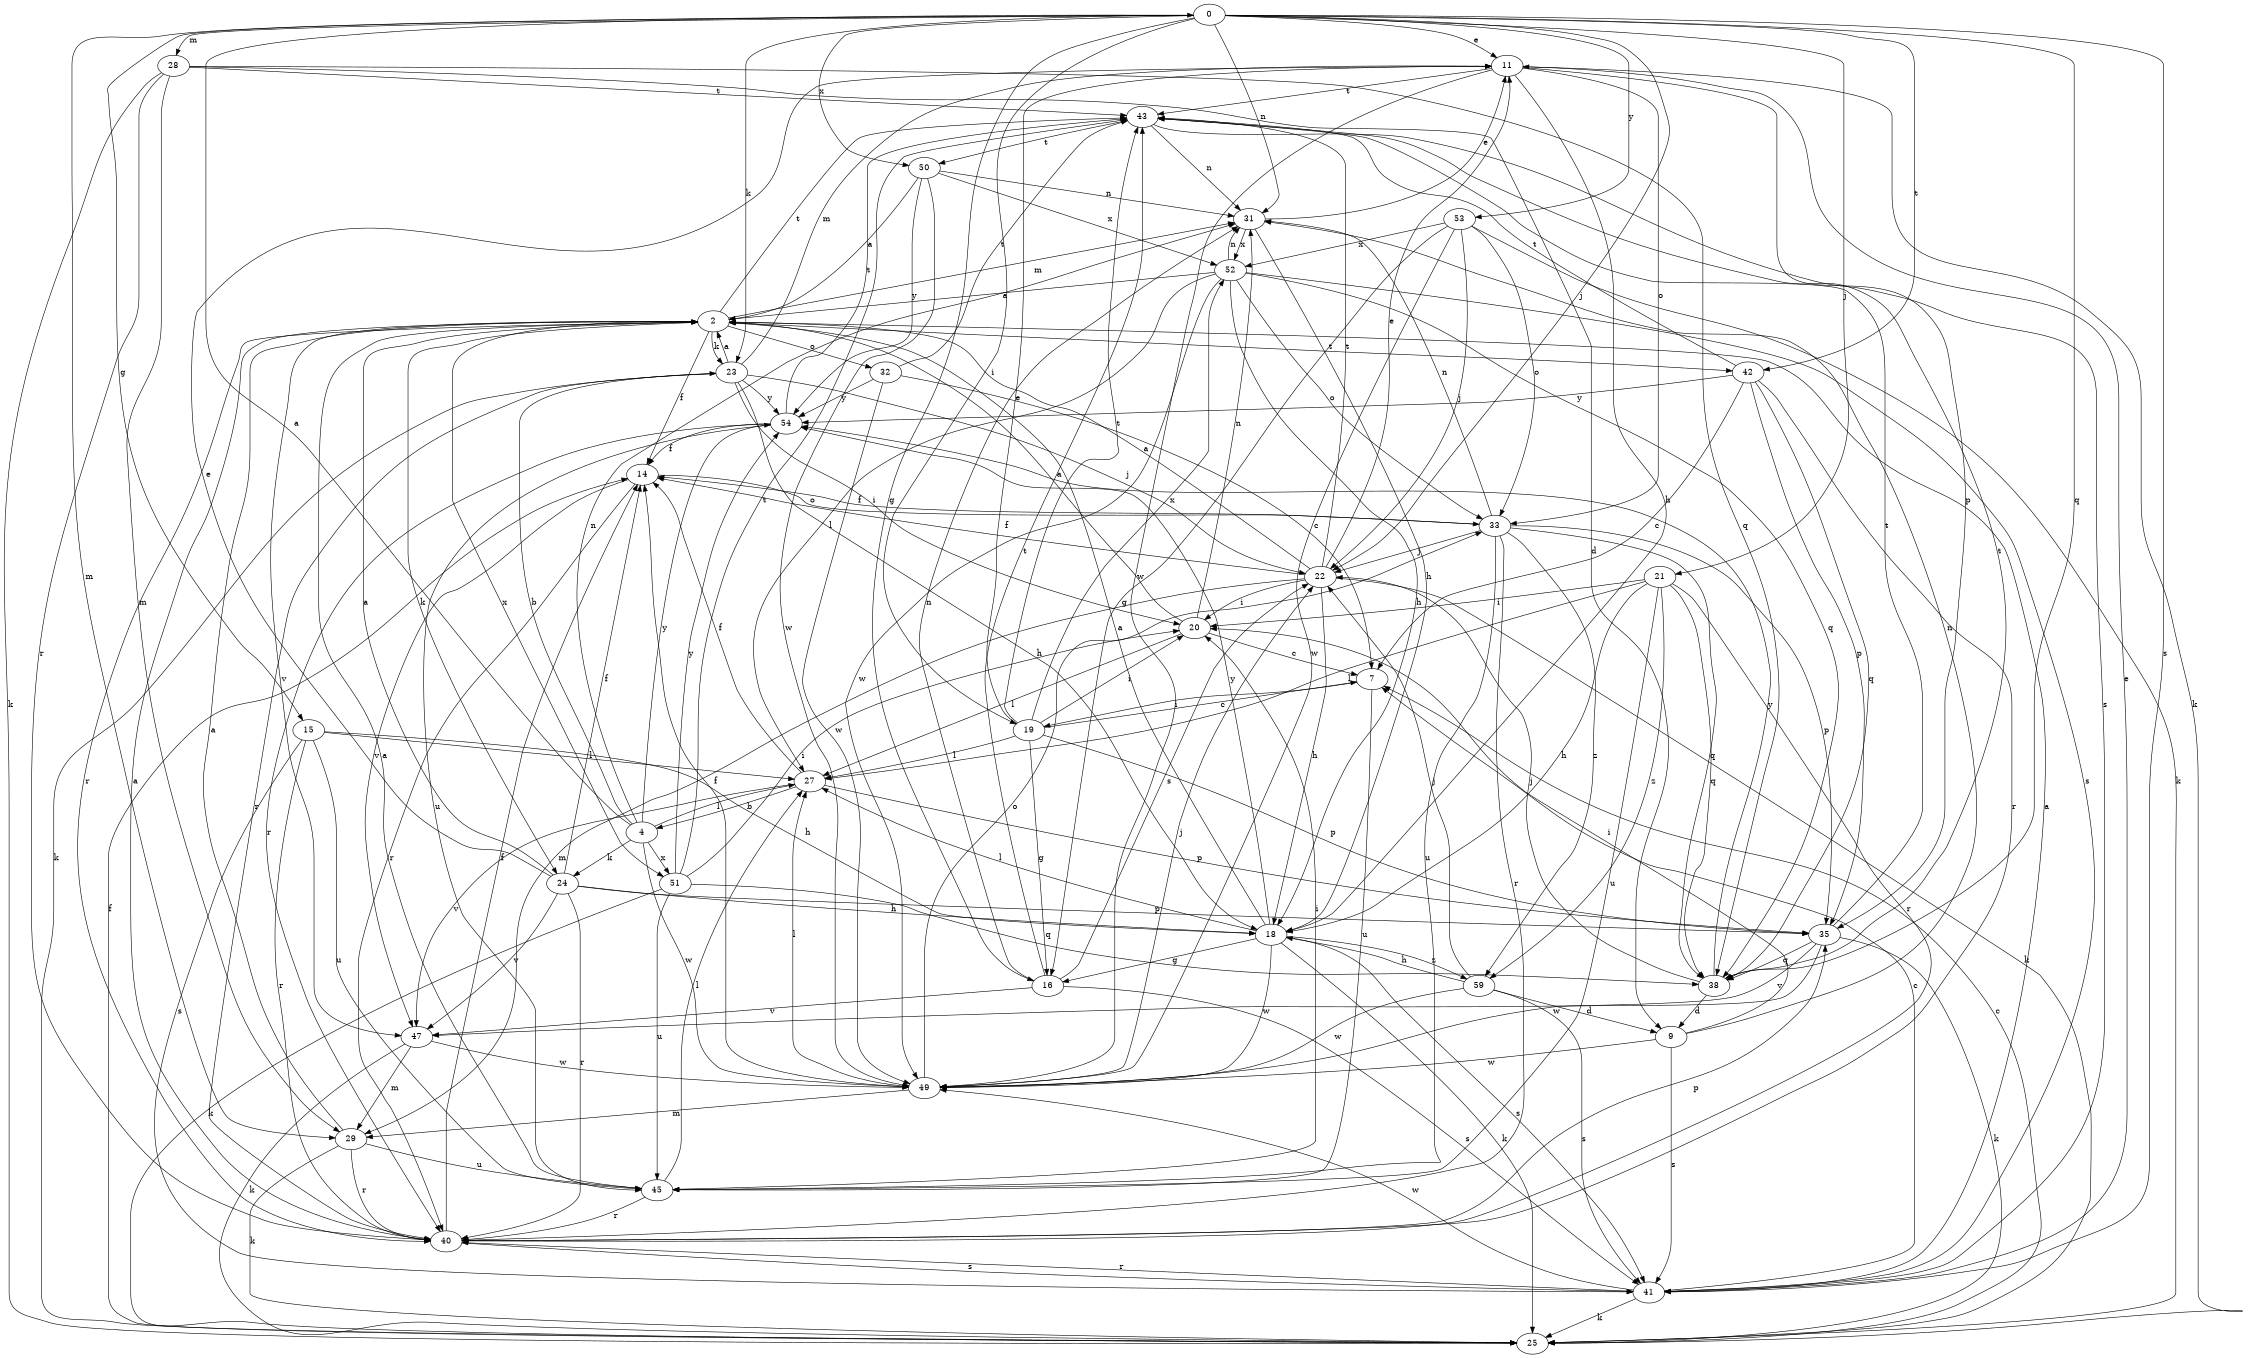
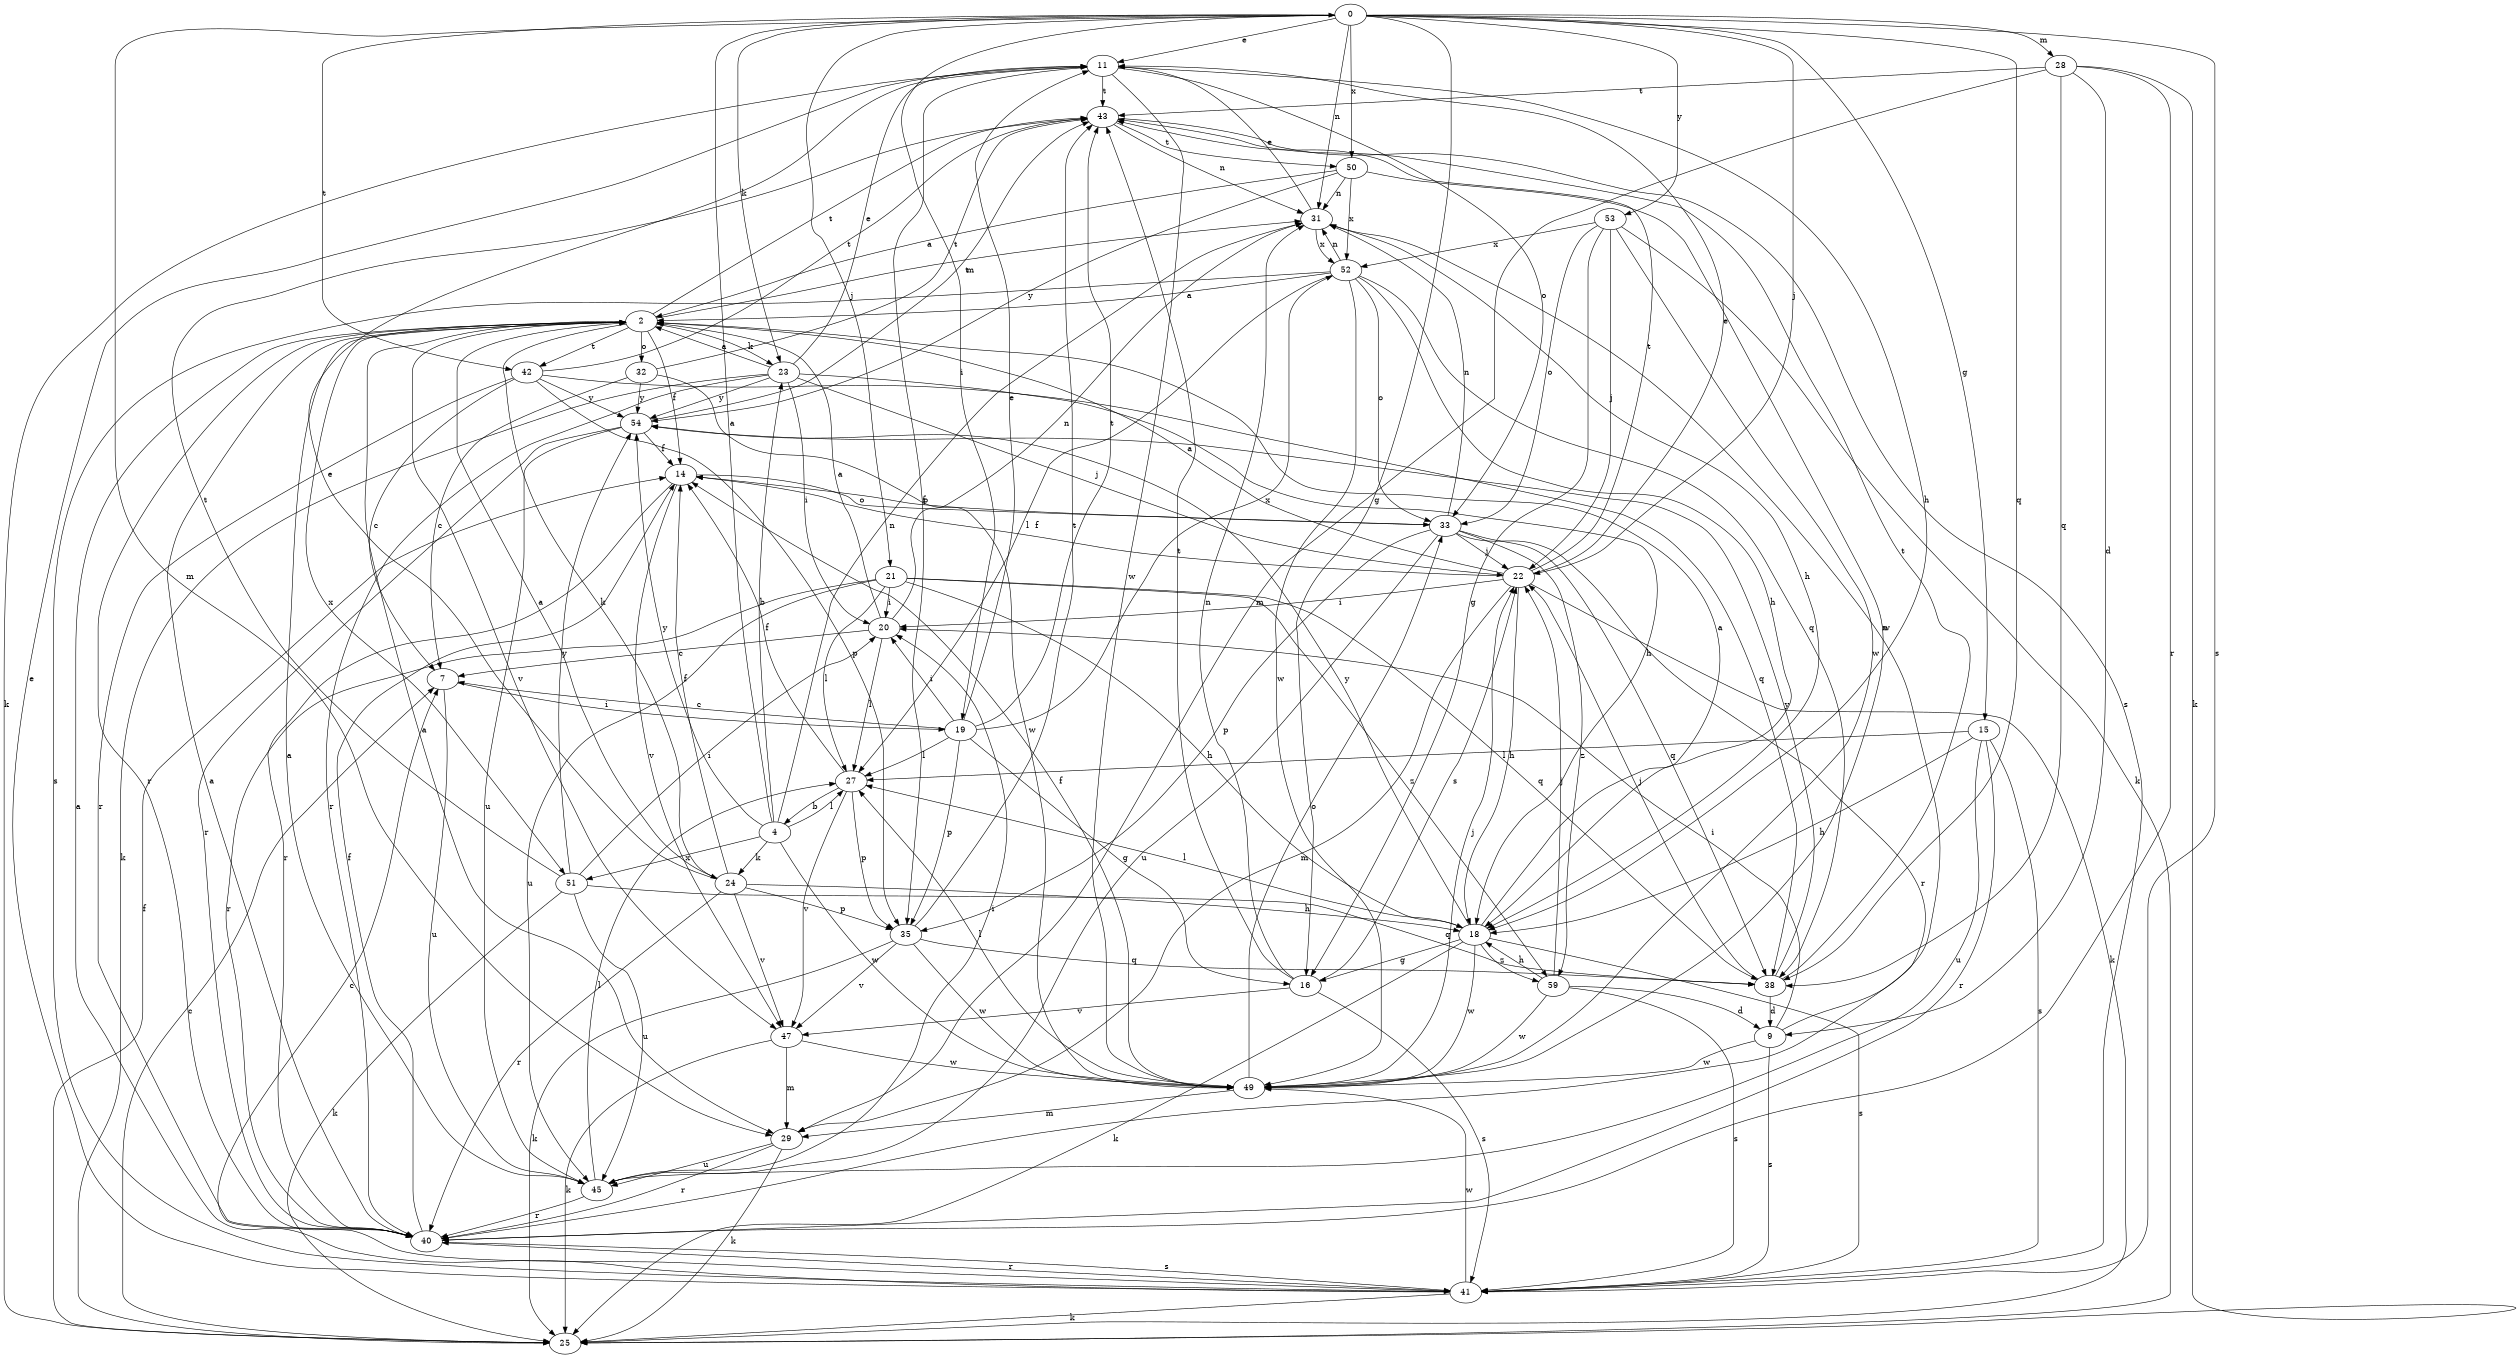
  strict digraph {
    0
    11
    15
    16
    19
    21
    22
    23
    28
    29
    31
    38
    41
    42
    50
    53
    43
    49
    18
    25
    33
    35
    40
    27
    45
    47
    7
    20
    52
    59
    2
    14
    54
    9
    24
    32
    51
    4
    0 -> 11 [label=e]
    0 -> 15 [label=g]
    0 -> 16 [label=g]
    0 -> 19 [label=i]
    0 -> 21 [label=j]
    0 -> 22 [label=j]
    0 -> 23 [label=k]
    0 -> 28 [label=m]
    0 -> 29 [label=m]
    0 -> 31 [label=n]
    0 -> 38 [label=q]
    0 -> 41 [label=s]
    0 -> 42 [label=t]
    0 -> 50 [label=x]
    0 -> 53 [label=y]
    11 -> 43 [label=t]
    11 -> 49 [label=w]
    11 -> 18 [label=h]
    11 -> 25 [label=k]
    11 -> 33 [label=o]
    11 -> 35 [label=p]
    15 -> 41 [label=s]
    15 -> 18 [label=h]
    15 -> 40 [label=r]
    15 -> 27 [label=l]
    15 -> 45 [label=u]
    16 -> 22 [label=s]
    16 -> 31 [label=n]
    16 -> 41 [label=s]
    16 -> 43 [label=t]
    16 -> 47 [label=v]
    19 -> 11 [label=e]
    19 -> 16 [label=g]
    19 -> 43 [label=t]
    19 -> 35 [label=p]
    19 -> 27 [label=l]
    19 -> 7 [label=c]
    19 -> 20 [label=i]
    19 -> 52 [label=x]
    21 -> 38 [label=q]
    21 -> 18 [label=h]
    21 -> 40 [label=r]
    21 -> 27 [label=l]
    21 -> 45 [label=u]
    21 -> 20 [label=i]
    21 -> 59 [label=z]
    22 -> 11 [label=e]
    22 -> 29 [label=m]
    22 -> 43 [label=t]
    22 -> 18 [label=h]
    22 -> 25 [label=k]
    22 -> 20 [label=i]
    22 -> 2 [label=a]
    22 -> 14 [label=f]
-   23 -> 11 [label=m]
+   23 -> 11 [label=e]
    23 -> 22 [label=j]
    23 -> 18 [label=h]
    23 -> 25 [label=k]
    23 -> 40 [label=r]
    23 -> 20 [label=i]
    23 -> 2 [label=a]
    23 -> 54 [label=y]
    28 -> 29 [label=m]
    28 -> 38 [label=q]
    28 -> 43 [label=t]
    28 -> 25 [label=k]
    28 -> 40 [label=r]
    28 -> 9 [label=d]
    29 -> 25 [label=k]
    29 -> 40 [label=r]
    29 -> 45 [label=u]
-   29 -> 2 [label=a]
+   2 -> 29 [label=a]
    31 -> 11 [label=e]
    31 -> 18 [label=h]
    31 -> 52 [label=x]
    38 -> 22 [label=j]
    38 -> 43 [label=t]
    38 -> 54 [label=y]
    38 -> 9 [label=d]
    41 -> 11 [label=e]
    41 -> 49 [label=w]
    41 -> 25 [label=k]
    41 -> 40 [label=r]
    41 -> 7 [label=c]
    41 -> 2 [label=a]
    42 -> 38 [label=q]
    42 -> 43 [label=t]
    42 -> 35 [label=p]
    42 -> 40 [label=r]
    42 -> 7 [label=c]
    42 -> 54 [label=y]
    50 -> 31 [label=n]
    50 -> 49 [label=w]
    50 -> 52 [label=x]
    50 -> 2 [label=a]
    50 -> 54 [label=y]
    53 -> 16 [label=g]
    53 -> 22 [label=j]
    53 -> 49 [label=w]
    53 -> 25 [label=k]
    53 -> 33 [label=o]
    53 -> 52 [label=x]
    43 -> 31 [label=n]
    43 -> 41 [label=s]
    43 -> 50 [label=t]
    49 -> 22 [label=j]
    49 -> 29 [label=m]
    49 -> 33 [label=o]
    49 -> 27 [label=l]
    49 -> 14 [label=f]
    18 -> 16 [label=g]
    18 -> 41 [label=s]
    18 -> 49 [label=w]
    18 -> 25 [label=k]
    18 -> 27 [label=l]
    18 -> 59 [label=z]
    18 -> 2 [label=a]
    18 -> 54 [label=y]
    25 -> 7 [label=c]
    25 -> 14 [label=f]
    33 -> 22 [label=j]
    33 -> 31 [label=n]
    33 -> 38 [label=q]
    33 -> 35 [label=p]
    33 -> 40 [label=r]
    33 -> 45 [label=u]
    33 -> 59 [label=z]
    33 -> 14 [label=f]
    35 -> 38 [label=q]
    35 -> 43 [label=t]
    35 -> 49 [label=w]
    35 -> 25 [label=k]
    35 -> 47 [label=v]
    40 -> 41 [label=s]
-   40 -> 35 [label=p]
    40 -> 2 [label=a]
    40 -> 14 [label=f]
    27 -> 35 [label=p]
    27 -> 47 [label=v]
    27 -> 14 [label=f]
    27 -> 4 [label=b]
    45 -> 40 [label=r]
    45 -> 27 [label=l]
    45 -> 20 [label=i]
    45 -> 2 [label=a]
    47 -> 29 [label=m]
    47 -> 49 [label=w]
    47 -> 25 [label=k]
    7 -> 19 [label=i]
    7 -> 45 [label=u]
    20 -> 31 [label=n]
    20 -> 27 [label=l]
    20 -> 7 [label=c]
    20 -> 2 [label=a]
    52 -> 31 [label=n]
    52 -> 38 [label=q]
    52 -> 41 [label=s]
    52 -> 49 [label=w]
    52 -> 18 [label=h]
    52 -> 33 [label=o]
    52 -> 27 [label=l]
    52 -> 2 [label=a]
    59 -> 22 [label=j]
    59 -> 41 [label=s]
    59 -> 49 [label=w]
    59 -> 18 [label=h]
    59 -> 9 [label=d]
    2 -> 23 [label=k]
    2 -> 31 [label=m]
    2 -> 42 [label=t]
    2 -> 43 [label=t]
    2 -> 40 [label=r]
    2 -> 47 [label=v]
    2 -> 14 [label=f]
    2 -> 24 [label=k]
    2 -> 32 [label=o]
    2 -> 51 [label=x]
    14 -> 33 [label=o]
    14 -> 40 [label=r]
    14 -> 47 [label=v]
    54 -> 43 [label=t]
    54 -> 40 [label=r]
    54 -> 45 [label=u]
    54 -> 14 [label=f]
    9 -> 31 [label=n]
    9 -> 41 [label=s]
    9 -> 49 [label=w]
    9 -> 20 [label=i]
    24 -> 11 [label=e]
    24 -> 18 [label=h]
    24 -> 35 [label=p]
    24 -> 40 [label=r]
    24 -> 47 [label=v]
    24 -> 2 [label=a]
    24 -> 14 [label=f]
    32 -> 43 [label=t]
    32 -> 49 [label=w]
    32 -> 7 [label=c]
    32 -> 54 [label=y]
    51 -> 38 [label=q]
    51 -> 43 [label=t]
    51 -> 25 [label=k]
    51 -> 45 [label=u]
    51 -> 20 [label=i]
    51 -> 54 [label=y]
    4 -> 0 [label=a]
    4 -> 23 [label=b]
    4 -> 31 [label=n]
    4 -> 49 [label=w]
    4 -> 27 [label=l]
    4 -> 54 [label=y]
    4 -> 24 [label=k]
    4 -> 51 [label=x]
  }
